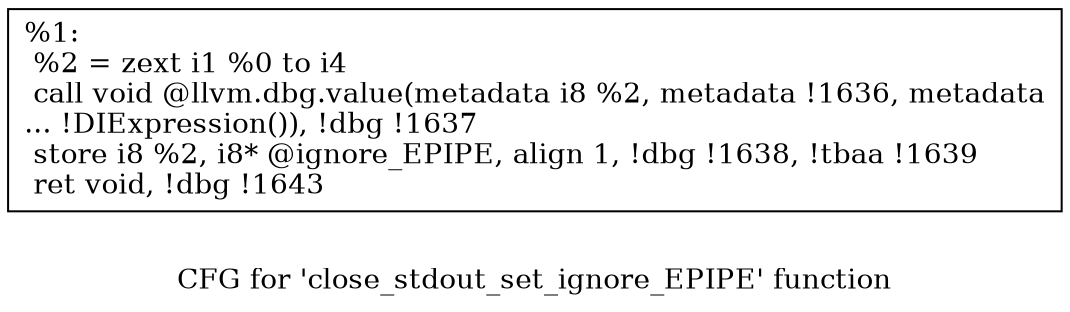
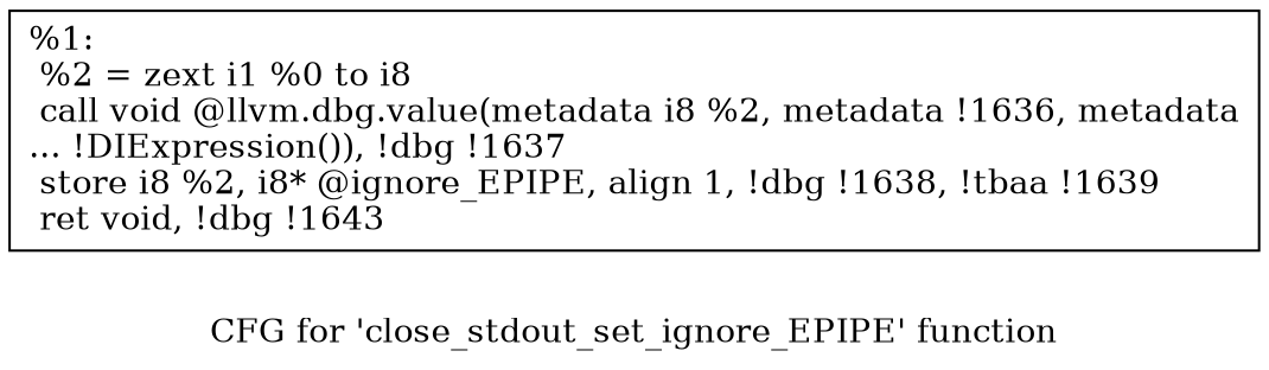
  digraph {
    label="CFG for 'close_stdout_set_ignore_EPIPE' function"
-   n1 [label="{%1:\l  %2 = zext i1 %0 to i4\l  call void @llvm.dbg.value(metadata i8 %2, metadata !1636, metadata\l... !DIExpression()), !dbg !1637\l  store i8 %2, i8* @ignore_EPIPE, align 1, !dbg !1638, !tbaa !1639\l  ret void, !dbg !1643\l}" shape=record]
+   n1 [label="{%1:\l  %2 = zext i1 %0 to i8\l  call void @llvm.dbg.value(metadata i8 %2, metadata !1636, metadata\l... !DIExpression()), !dbg !1637\l  store i8 %2, i8* @ignore_EPIPE, align 1, !dbg !1638, !tbaa !1639\l  ret void, !dbg !1643\l}" shape=record]
  }
